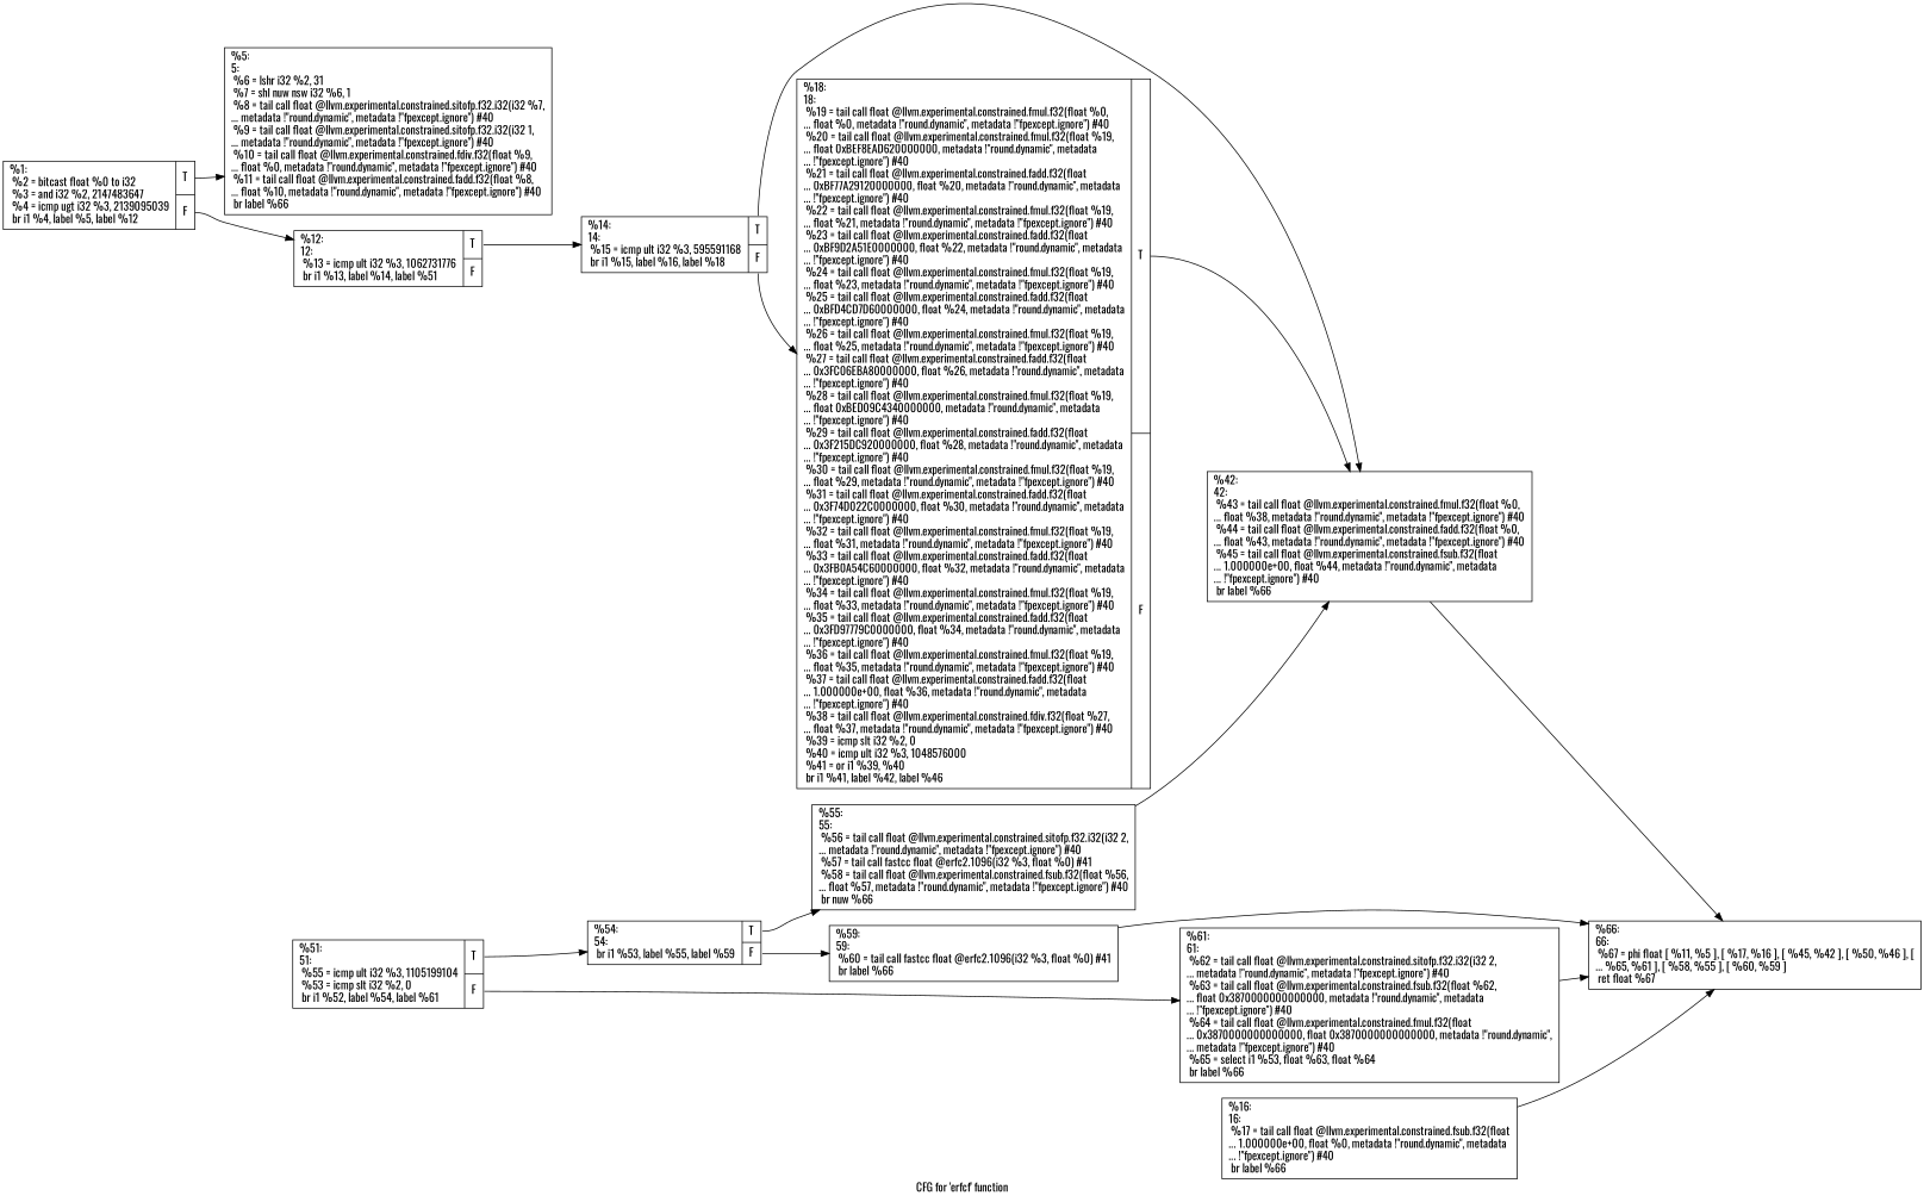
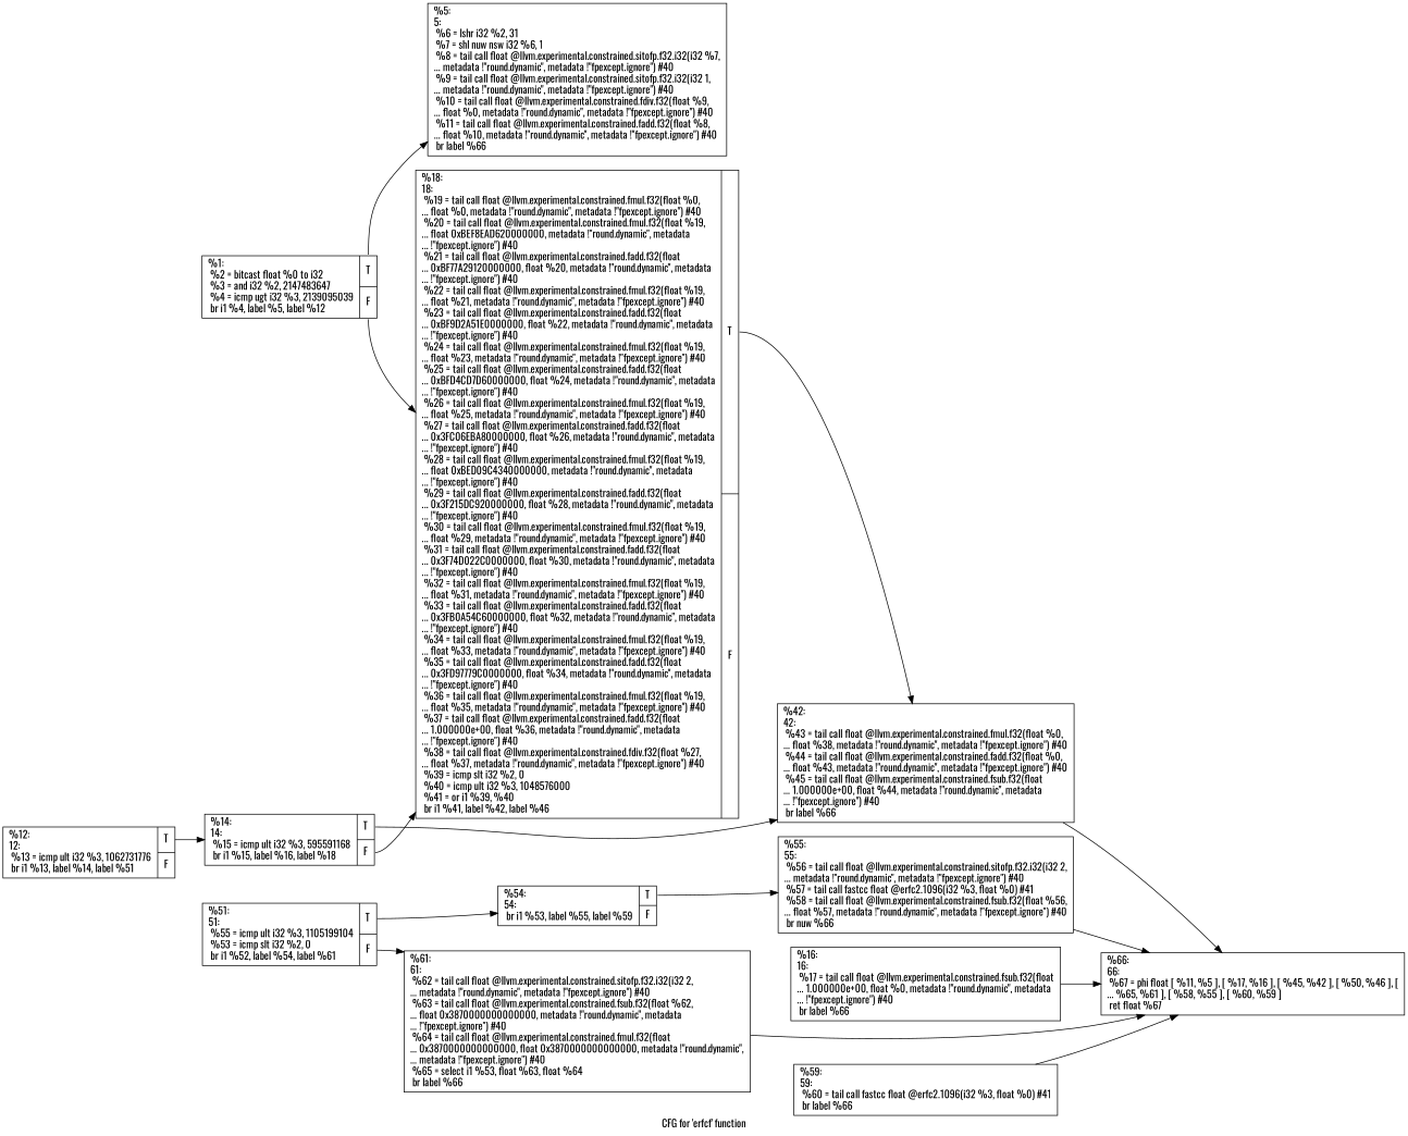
  digraph {
    fontname=Oswald
    label="CFG for 'erfcf' function"
    rankdir=LR
    node [fontname=Oswald shape=record]
    edge [fontname=Oswald tailport=s0]
    n1 [label="{%1:\l  %2 = bitcast float %0 to i32\l  %3 = and i32 %2, 2147483647\l  %4 = icmp ugt i32 %3, 2139095039\l  br i1 %4, label %5, label %12\l|{<s0>T|<s1>F}}"]
    n2 [label="{%5:\l5:                                                \l  %6 = lshr i32 %2, 31\l  %7 = shl nuw nsw i32 %6, 1\l  %8 = tail call float @llvm.experimental.constrained.sitofp.f32.i32(i32 %7,\l... metadata !\"round.dynamic\", metadata !\"fpexcept.ignore\") #40\l  %9 = tail call float @llvm.experimental.constrained.sitofp.f32.i32(i32 1,\l... metadata !\"round.dynamic\", metadata !\"fpexcept.ignore\") #40\l  %10 = tail call float @llvm.experimental.constrained.fdiv.f32(float %9,\l... float %0, metadata !\"round.dynamic\", metadata !\"fpexcept.ignore\") #40\l  %11 = tail call float @llvm.experimental.constrained.fadd.f32(float %8,\l... float %10, metadata !\"round.dynamic\", metadata !\"fpexcept.ignore\") #40\l  br label %66\l}"]
    n3 [label="{%12:\l12:                                               \l  %13 = icmp ult i32 %3, 1062731776\l  br i1 %13, label %14, label %51\l|{<s0>T|<s1>F}}"]
    n4 [label="{%14:\l14:                                               \l  %15 = icmp ult i32 %3, 595591168\l  br i1 %15, label %16, label %18\l|{<s0>T|<s1>F}}"]
    n5 [label="{%66:\l66:                                               \l  %67 = phi float [ %11, %5 ], [ %17, %16 ], [ %45, %42 ], [ %50, %46 ], [\l... %65, %61 ], [ %58, %55 ], [ %60, %59 ]\l  ret float %67\l}"]
    n6 [label="{%18:\l18:                                               \l  %19 = tail call float @llvm.experimental.constrained.fmul.f32(float %0,\l... float %0, metadata !\"round.dynamic\", metadata !\"fpexcept.ignore\") #40\l  %20 = tail call float @llvm.experimental.constrained.fmul.f32(float %19,\l... float 0xBEF8EAD620000000, metadata !\"round.dynamic\", metadata\l... !\"fpexcept.ignore\") #40\l  %21 = tail call float @llvm.experimental.constrained.fadd.f32(float\l... 0xBF77A29120000000, float %20, metadata !\"round.dynamic\", metadata\l... !\"fpexcept.ignore\") #40\l  %22 = tail call float @llvm.experimental.constrained.fmul.f32(float %19,\l... float %21, metadata !\"round.dynamic\", metadata !\"fpexcept.ignore\") #40\l  %23 = tail call float @llvm.experimental.constrained.fadd.f32(float\l... 0xBF9D2A51E0000000, float %22, metadata !\"round.dynamic\", metadata\l... !\"fpexcept.ignore\") #40\l  %24 = tail call float @llvm.experimental.constrained.fmul.f32(float %19,\l... float %23, metadata !\"round.dynamic\", metadata !\"fpexcept.ignore\") #40\l  %25 = tail call float @llvm.experimental.constrained.fadd.f32(float\l... 0xBFD4CD7D60000000, float %24, metadata !\"round.dynamic\", metadata\l... !\"fpexcept.ignore\") #40\l  %26 = tail call float @llvm.experimental.constrained.fmul.f32(float %19,\l... float %25, metadata !\"round.dynamic\", metadata !\"fpexcept.ignore\") #40\l  %27 = tail call float @llvm.experimental.constrained.fadd.f32(float\l... 0x3FC06EBA80000000, float %26, metadata !\"round.dynamic\", metadata\l... !\"fpexcept.ignore\") #40\l  %28 = tail call float @llvm.experimental.constrained.fmul.f32(float %19,\l... float 0xBED09C4340000000, metadata !\"round.dynamic\", metadata\l... !\"fpexcept.ignore\") #40\l  %29 = tail call float @llvm.experimental.constrained.fadd.f32(float\l... 0x3F215DC920000000, float %28, metadata !\"round.dynamic\", metadata\l... !\"fpexcept.ignore\") #40\l  %30 = tail call float @llvm.experimental.constrained.fmul.f32(float %19,\l... float %29, metadata !\"round.dynamic\", metadata !\"fpexcept.ignore\") #40\l  %31 = tail call float @llvm.experimental.constrained.fadd.f32(float\l... 0x3F74D022C0000000, float %30, metadata !\"round.dynamic\", metadata\l... !\"fpexcept.ignore\") #40\l  %32 = tail call float @llvm.experimental.constrained.fmul.f32(float %19,\l... float %31, metadata !\"round.dynamic\", metadata !\"fpexcept.ignore\") #40\l  %33 = tail call float @llvm.experimental.constrained.fadd.f32(float\l... 0x3FB0A54C60000000, float %32, metadata !\"round.dynamic\", metadata\l... !\"fpexcept.ignore\") #40\l  %34 = tail call float @llvm.experimental.constrained.fmul.f32(float %19,\l... float %33, metadata !\"round.dynamic\", metadata !\"fpexcept.ignore\") #40\l  %35 = tail call float @llvm.experimental.constrained.fadd.f32(float\l... 0x3FD97779C0000000, float %34, metadata !\"round.dynamic\", metadata\l... !\"fpexcept.ignore\") #40\l  %36 = tail call float @llvm.experimental.constrained.fmul.f32(float %19,\l... float %35, metadata !\"round.dynamic\", metadata !\"fpexcept.ignore\") #40\l  %37 = tail call float @llvm.experimental.constrained.fadd.f32(float\l... 1.000000e+00, float %36, metadata !\"round.dynamic\", metadata\l... !\"fpexcept.ignore\") #40\l  %38 = tail call float @llvm.experimental.constrained.fdiv.f32(float %27,\l... float %37, metadata !\"round.dynamic\", metadata !\"fpexcept.ignore\") #40\l  %39 = icmp slt i32 %2, 0\l  %40 = icmp ult i32 %3, 1048576000\l  %41 = or i1 %39, %40\l  br i1 %41, label %42, label %46\l|{<s0>T|<s1>F}}"]
    n7 [label="{%42:\l42:                                               \l  %43 = tail call float @llvm.experimental.constrained.fmul.f32(float %0,\l... float %38, metadata !\"round.dynamic\", metadata !\"fpexcept.ignore\") #40\l  %44 = tail call float @llvm.experimental.constrained.fadd.f32(float %0,\l... float %43, metadata !\"round.dynamic\", metadata !\"fpexcept.ignore\") #40\l  %45 = tail call float @llvm.experimental.constrained.fsub.f32(float\l... 1.000000e+00, float %44, metadata !\"round.dynamic\", metadata\l... !\"fpexcept.ignore\") #40\l  br label %66\l}"]
    n8 [label="{%51:\l51:                                               \l  %55 = icmp ult i32 %3, 1105199104\l  %53 = icmp slt i32 %2, 0\l  br i1 %52, label %54, label %61\l|{<s0>T|<s1>F}}"]
    n9 [label="{%54:\l54:                                               \l  br i1 %53, label %55, label %59\l|{<s0>T|<s1>F}}"]
    n10 [label="{%61:\l61:                                               \l  %62 = tail call float @llvm.experimental.constrained.sitofp.f32.i32(i32 2,\l... metadata !\"round.dynamic\", metadata !\"fpexcept.ignore\") #40\l  %63 = tail call float @llvm.experimental.constrained.fsub.f32(float %62,\l... float 0x3870000000000000, metadata !\"round.dynamic\", metadata\l... !\"fpexcept.ignore\") #40\l  %64 = tail call float @llvm.experimental.constrained.fmul.f32(float\l... 0x3870000000000000, float 0x3870000000000000, metadata !\"round.dynamic\",\l... metadata !\"fpexcept.ignore\") #40\l  %65 = select i1 %53, float %63, float %64\l  br label %66\l}"]
    n11 [label="{%16:\l16:                                               \l  %17 = tail call float @llvm.experimental.constrained.fsub.f32(float\l... 1.000000e+00, float %0, metadata !\"round.dynamic\", metadata\l... !\"fpexcept.ignore\") #40\l  br label %66\l}"]
    n12 [label="{%55:\l55:                                               \l  %56 = tail call float @llvm.experimental.constrained.sitofp.f32.i32(i32 2,\l... metadata !\"round.dynamic\", metadata !\"fpexcept.ignore\") #40\l  %57 = tail call fastcc float @erfc2.1096(i32 %3, float %0) #41\l  %58 = tail call float @llvm.experimental.constrained.fsub.f32(float %56,\l... float %57, metadata !\"round.dynamic\", metadata !\"fpexcept.ignore\") #40\l  br nuw %66\l}"]
    n13 [label="{%59:\l59:                                               \l  %60 = tail call fastcc float @erfc2.1096(i32 %3, float %0) #41\l  br label %66\l}"]
    n1 -> n2
-   n1 -> n3 [tailport=s1]
+   n1 -> n6 [tailport=s1]
    n3 -> n4
    n4 -> n6 [tailport=s1]
    n4 -> n7
    n6 -> n7
    n7 -> n5 [tailport=""]
    n8 -> n9
    n8 -> n10 [tailport=s1]
    n9 -> n12
-   n9 -> n13 [tailport=s1]
    n10 -> n5 [tailport=""]
    n11 -> n5 [tailport=""]
-   n12 -> n7 [tailport=""]
+   n12 -> n5 [tailport=""]
    n13 -> n5 [tailport=""]
  }
